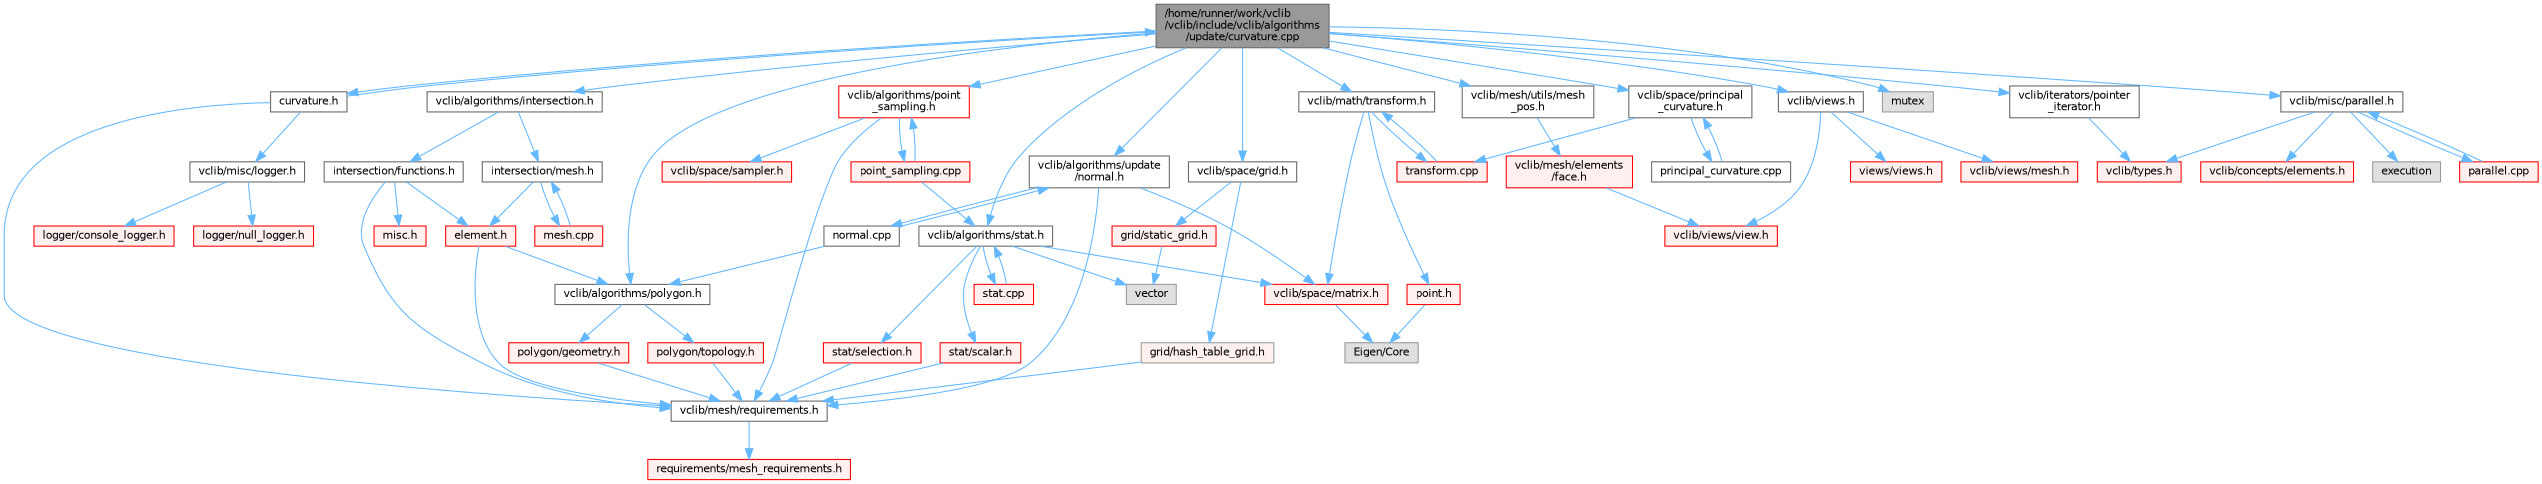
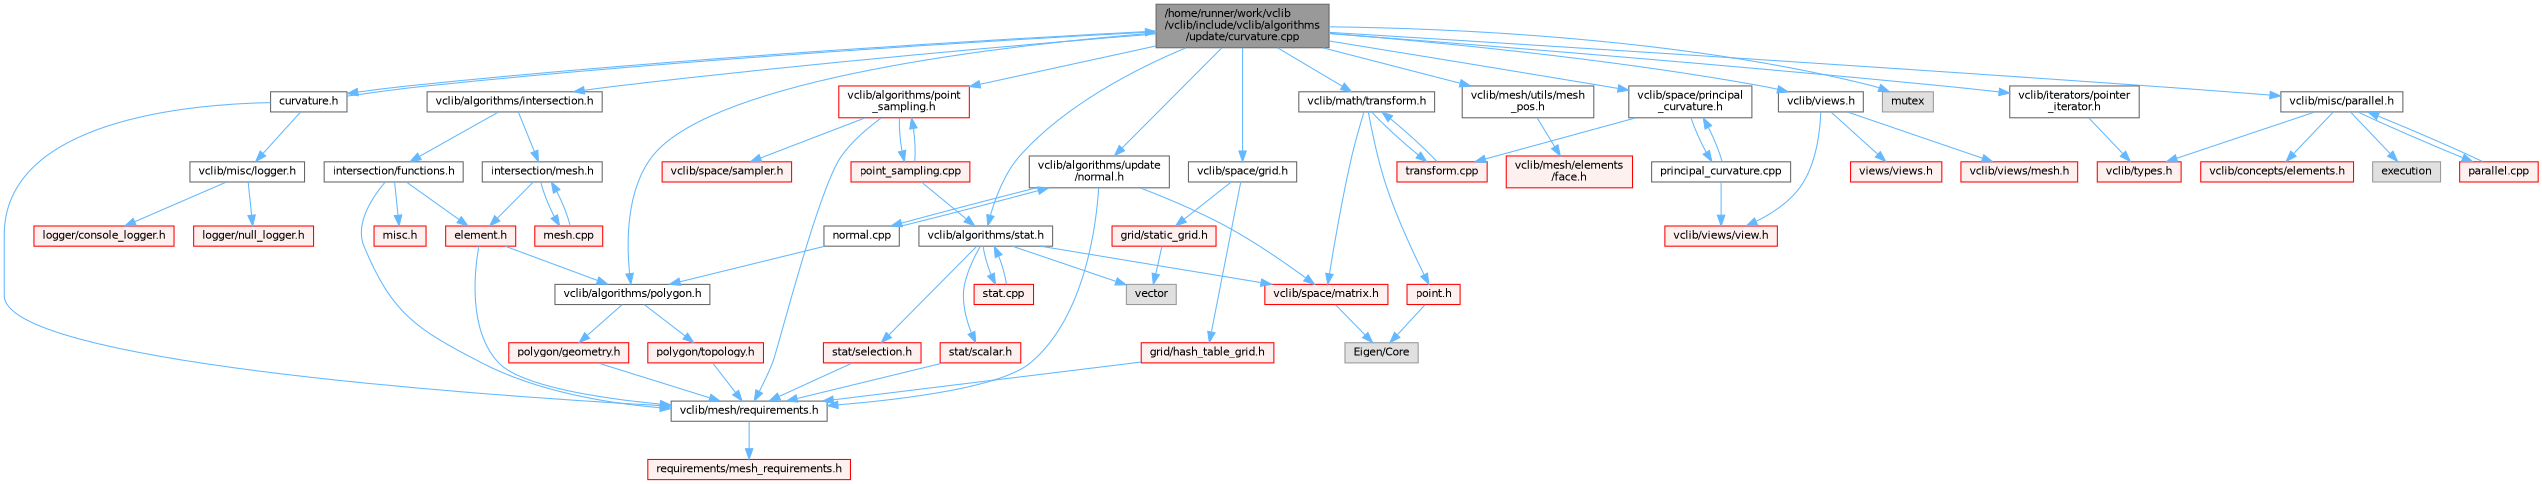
  digraph {
    node [color=red fillcolor="#FFF0F0" fontname=Helvetica fontsize=10 shape=box style=filled]
    edge [color=steelblue1 fontname=Helvetica fontsize=10 labelfontname=Helvetica labelfontsize=10 style=solid]
    n1 [color=gray40 fillcolor=grey60 fontcolor=black height=0.2 label="/home/runner/work/vclib\l/vclib/include/vclib/algorithms\l/update/curvature.cpp" width=0.4]
    n2 [color=grey40 fillcolor=white height=0.2 label="curvature.h" width=0.4]
    n3 [color=grey60 fillcolor="#E0E0E0" height=0.2 label=mutex width=0.4]
    n4 [color=grey40 fillcolor=white height=0.2 label="vclib/algorithms/intersection.h" width=0.4]
    n5 [color=grey40 fillcolor=white height=0.2 label="vclib/algorithms/polygon.h" width=0.4]
    n6 [color=grey40 fillcolor=white height=0.2 label="vclib/algorithms/stat.h" width=0.4]
    n7 [fillcolor=white height=0.2 label="vclib/algorithms/point\l_sampling.h" width=0.4]
    n8 [color=grey40 fillcolor=white height=0.2 label="vclib/algorithms/update\l/normal.h" width=0.4]
    n9 [color=grey40 fillcolor=white height=0.2 label="vclib/math/transform.h" width=0.4]
    n10 [color=grey40 fillcolor=white height=0.2 label="vclib/mesh/utils/mesh\l_pos.h" width=0.4]
    n11 [color=grey40 fillcolor=white height=0.2 label="vclib/misc/parallel.h" width=0.4]
    n12 [color=grey40 fillcolor=white height=0.2 label="vclib/space/grid.h" width=0.4]
    n13 [color=grey40 fillcolor=white height=0.2 label="vclib/space/principal\l_curvature.h" width=0.4]
    n14 [color=grey40 fillcolor=white height=0.2 label="vclib/views.h" width=0.4]
    n15 [color=grey40 fillcolor=white height=0.2 label="vclib/iterators/pointer\l_iterator.h" width=0.4]
    n16 [color=grey40 fillcolor=white height=0.2 label="vclib/mesh/requirements.h" width=0.4]
    n17 [color=grey40 fillcolor=white height=0.2 label="vclib/misc/logger.h" width=0.4]
    n18 [color=grey40 fillcolor=white height=0.2 label="intersection/functions.h" width=0.4]
    n19 [color=grey40 fillcolor=white height=0.2 label="intersection/mesh.h" width=0.4]
    n20 [height=0.2 label="polygon/geometry.h" width=0.4]
    n21 [height=0.2 label="polygon/topology.h" width=0.4]
    n22 [color=grey60 fillcolor="#E0E0E0" height=0.2 label=vector width=0.4]
    n23 [height=0.2 label="vclib/space/matrix.h" width=0.4]
    n24 [height=0.2 label="stat/scalar.h" width=0.4]
    n25 [height=0.2 label="stat/selection.h" width=0.4]
    n26 [height=0.2 label="stat.cpp" width=0.4]
    n27 [height=0.2 label="vclib/space/sampler.h" width=0.4]
    n28 [height=0.2 label="point_sampling.cpp" width=0.4]
    n29 [color=grey40 fillcolor=white height=0.2 label="normal.cpp" width=0.4]
    n30 [height=0.2 label="point.h" width=0.4]
    n31 [height=0.2 label="transform.cpp" width=0.4]
    n32 [height=0.2 label="vclib/mesh/elements\l/face.h" width=0.4]
    n33 [height=0.2 label="vclib/concepts/elements.h" width=0.4]
    n34 [height=0.2 label="vclib/types.h" width=0.4]
    n35 [color=grey60 fillcolor="#E0E0E0" height=0.2 label=execution width=0.4]
    n36 [height=0.2 label="parallel.cpp" width=0.4]
-   n37 [color=grey60 height=0.2 label="grid/hash_table_grid.h" width=0.4]
+   n37 [height=0.2 label="grid/hash_table_grid.h" width=0.4]
    n38 [height=0.2 label="grid/static_grid.h" width=0.4]
    n39 [color=grey40 fillcolor=white height=0.2 label="principal_curvature.cpp" width=0.4]
    n40 [height=0.2 label="vclib/views/view.h" width=0.4]
    n41 [height=0.2 label="views/views.h" width=0.4]
    n42 [height=0.2 label="vclib/views/mesh.h" width=0.4]
    n43 [height=0.2 label="requirements/mesh_requirements.h" width=0.4]
    n44 [height=0.2 label="logger/console_logger.h" width=0.4]
    n45 [height=0.2 label="logger/null_logger.h" width=0.4]
    n46 [height=0.2 label="element.h" width=0.4]
    n47 [height=0.2 label="misc.h" width=0.4]
    n48 [height=0.2 label="mesh.cpp" width=0.4]
    n49 [color=grey60 fillcolor="#E0E0E0" height=0.2 label="Eigen/Core" width=0.4]
    n1 -> n2
    n1 -> n3
    n1 -> n4
    n1 -> n5
    n1 -> n6
    n1 -> n7
    n1 -> n8
    n1 -> n9
    n1 -> n10
    n1 -> n11
    n1 -> n12
    n1 -> n13
    n1 -> n14
    n1 -> n15
    n2 -> n1
    n2 -> n16
    n2 -> n17
    n4 -> n18
    n4 -> n19
    n5 -> n20
    n5 -> n21
    n6 -> n22
    n6 -> n23
    n6 -> n24
    n6 -> n25
    n6 -> n26
    n7 -> n16
    n7 -> n27
    n7 -> n28
    n8 -> n16
    n8 -> n23
    n8 -> n29
    n9 -> n23
    n9 -> n30
    n9 -> n31
    n10 -> n32
    n11 -> n33
    n11 -> n34
    n11 -> n35
    n11 -> n36
    n12 -> n37
    n12 -> n38
    n13 -> n31
    n13 -> n39
    n14 -> n40
    n14 -> n41
    n14 -> n42
    n15 -> n34
    n16 -> n43
    n17 -> n44
    n17 -> n45
    n18 -> n16
    n18 -> n46
    n18 -> n47
    n19 -> n46
    n19 -> n48
    n20 -> n16
    n21 -> n16
    n23 -> n49
    n24 -> n16
    n25 -> n16
    n26 -> n6
    n28 -> n6
    n28 -> n7
    n29 -> n5
    n29 -> n8
    n30 -> n49
    n31 -> n9
-   n32 -> n40
+   n39 -> n40
    n36 -> n11
    n37 -> n16
    n38 -> n22
    n39 -> n13
    n46 -> n5
    n46 -> n16
    n48 -> n19
  }
